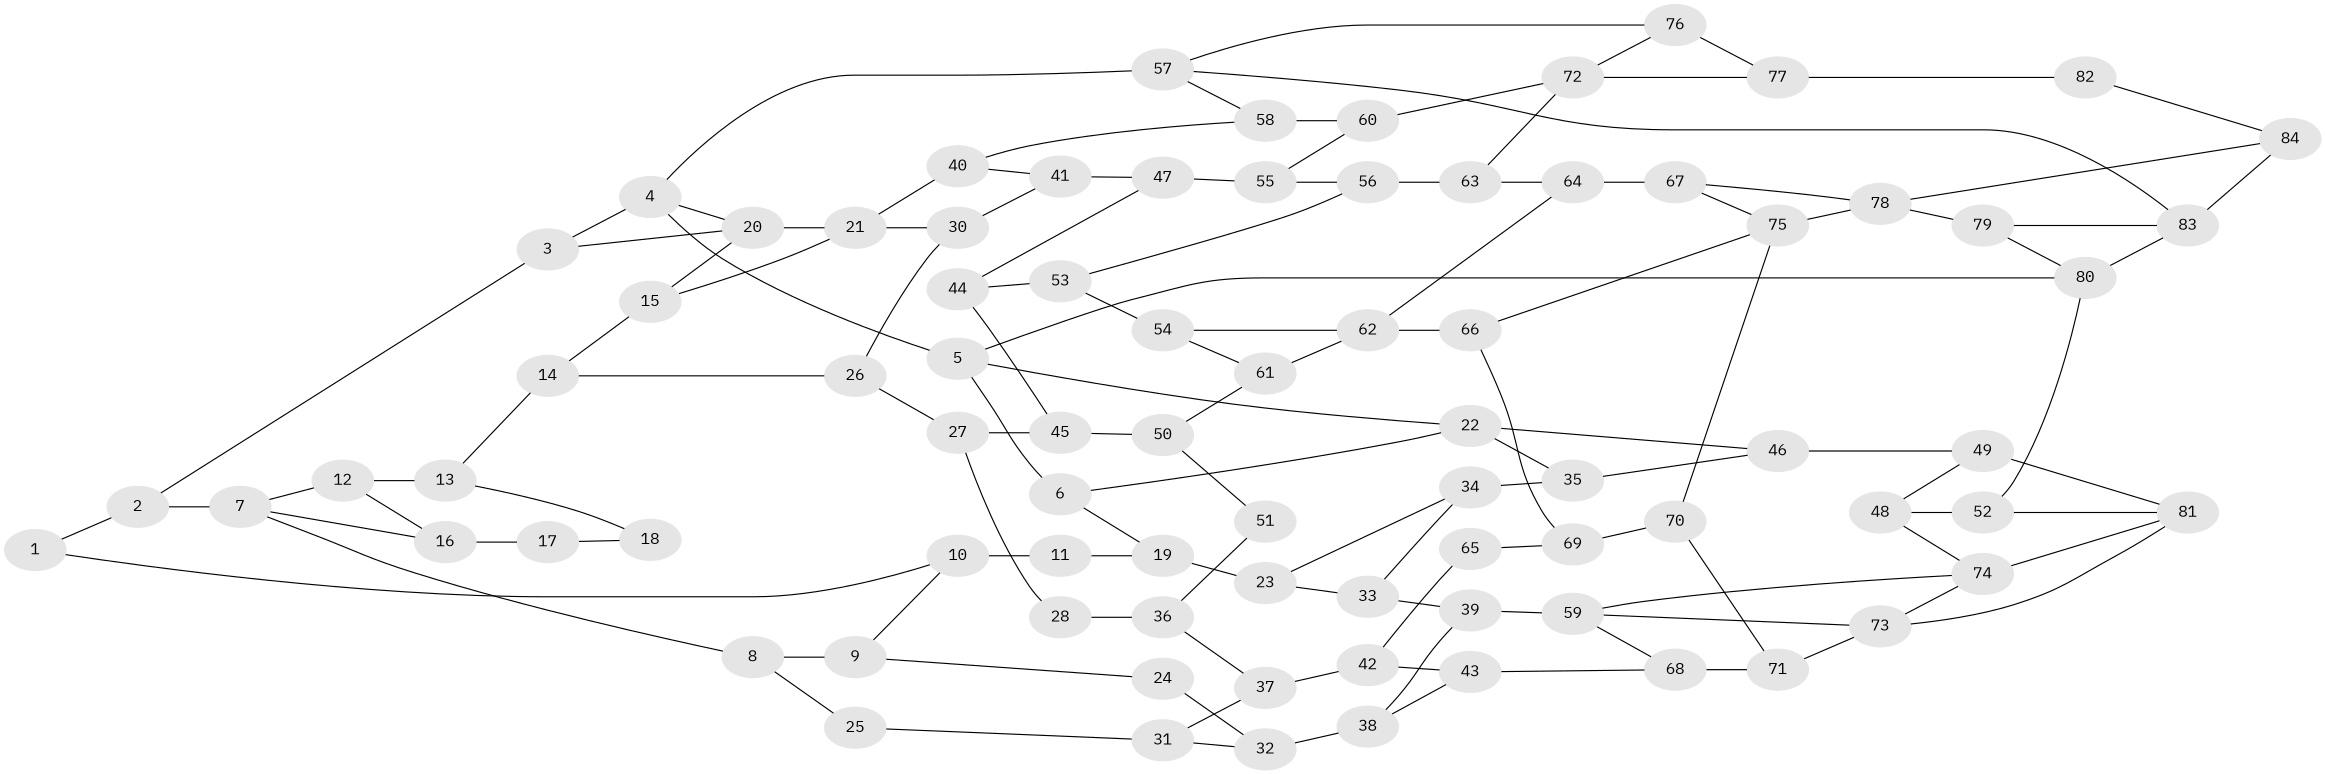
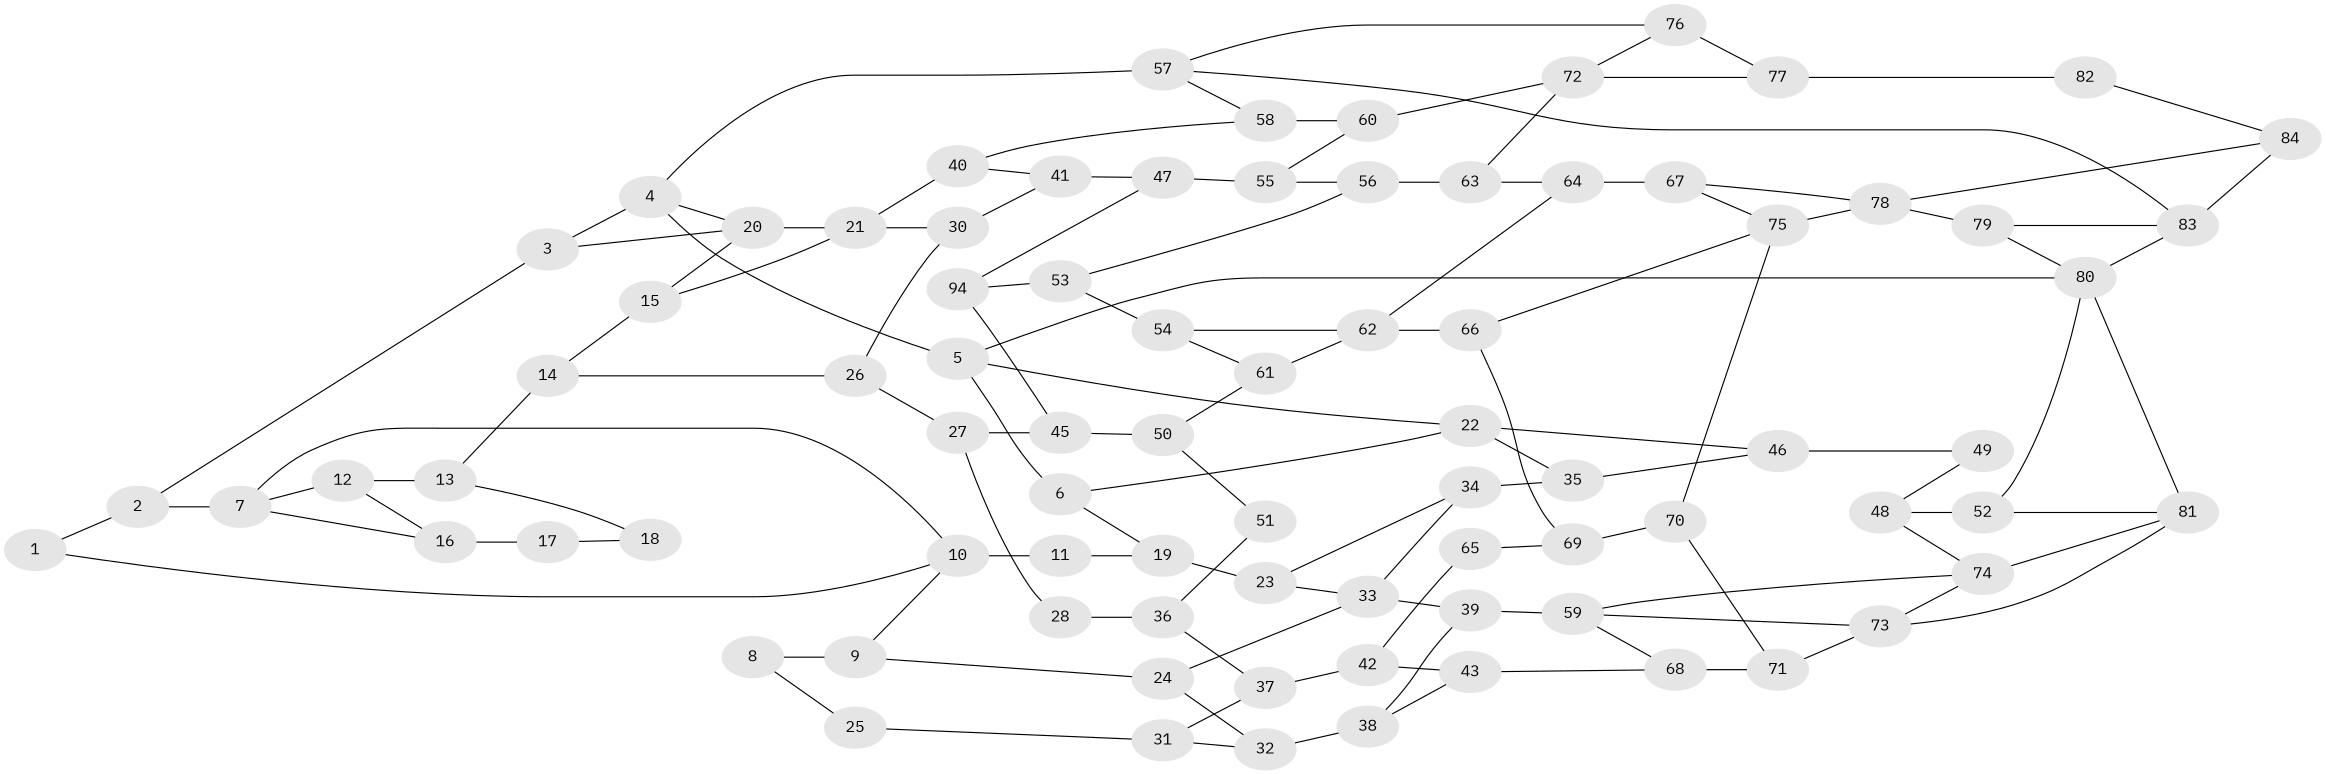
  graph {
    fontname="IBM Plex Mono"
    rankdir=LR
    node [color=gray90 fontname="IBM Plex Mono" style=filled]
    edge [fontname="IBM Plex Mono" weight=1.0]
    1
    2
    10
    3
    7
    11
    4
    20
    8
    12
    16
    5
    57
    21
    6
    22
    80
    58
    76
    83
    19
    35
    46
    81
    23
    9
    25
    13
    17
    24
    31
    33
    32
    14
    18
    15
    26
    30
    27
    40
    34
    41
    49
    39
    38
    37
    28
    45
    36
    50
    51
    47
    42
    43
    59
    65
    68
    74
    73
    60
    55
    69
    71
-   44
+   44 [label=94]
    53
    54
    56
    61
    48
    52
    62
    63
    64
    66
    72
    77
    84
    67
    75
    78
    70
    79
    82
    1 -- 2
    1 -- 10
    2 -- 3
    2 -- 7
    10 -- 11 [weight=2.0]
    3 -- 4
    3 -- 20
-   7 -- 8
+   7 -- 10
    7 -- 12
    7 -- 16
    11 -- 19 [weight=2.0]
    4 -- 20
    4 -- 5
    4 -- 57
    20 -- 21
    8 -- 9
    8 -- 25
    12 -- 16
    12 -- 13
    16 -- 17 [weight=2.0]
    5 -- 6
    5 -- 22
    5 -- 80
    57 -- 58
    57 -- 76
    57 -- 83
    21 -- 30
    21 -- 40
    6 -- 22
    6 -- 19
    22 -- 35
    22 -- 46
    80 -- 83
-   49 -- 81
+   80 -- 81
    58 -- 60
    76 -- 77
    83 -- 84
    19 -- 23
    35 -- 46
    46 -- 49 [weight=2.0]
    23 -- 33
    23 -- 34
    9 -- 10
    9 -- 24
    25 -- 31
    13 -- 14
    13 -- 18
    17 -- 18
+   24 -- 33
    24 -- 32
    31 -- 32
    31 -- 37
    33 -- 34
    33 -- 39
    32 -- 38
    14 -- 15
    14 -- 26
    15 -- 20
    15 -- 21
    26 -- 30
    26 -- 27
    30 -- 41
    27 -- 28
    27 -- 45
    40 -- 58
    40 -- 41
    34 -- 35 [weight=2.0]
    41 -- 47 [weight=2.0]
    39 -- 59
    38 -- 39
    38 -- 43
    37 -- 42
    28 -- 36
    45 -- 50
    36 -- 37
    36 -- 51
    50 -- 51
    50 -- 61 [weight=2.0]
    47 -- 55
    42 -- 43
    42 -- 65
    43 -- 68 [weight=2.0]
    59 -- 68
    59 -- 74
    59 -- 73
    65 -- 69 [weight=2.0]
    68 -- 71
    74 -- 81
    73 -- 81
    73 -- 74
    60 -- 72
    55 -- 60
    55 -- 56
    69 -- 70
    71 -- 73
    44 -- 45
    44 -- 47
    44 -- 53
    53 -- 54
    53 -- 56
    54 -- 61
    54 -- 62
    56 -- 63
    61 -- 62
    48 -- 49
    48 -- 74
    48 -- 52
    52 -- 80
    52 -- 81
    62 -- 64
    62 -- 66
    63 -- 64
    63 -- 72
    64 -- 67
    66 -- 69
    66 -- 75
    72 -- 76
    72 -- 77
    77 -- 82 [weight=2.0]
    67 -- 75
    67 -- 78
    75 -- 78
    78 -- 84
    78 -- 79
    70 -- 71
    70 -- 75
    79 -- 80
    79 -- 83
    82 -- 84 [weight=2.0]
  }
